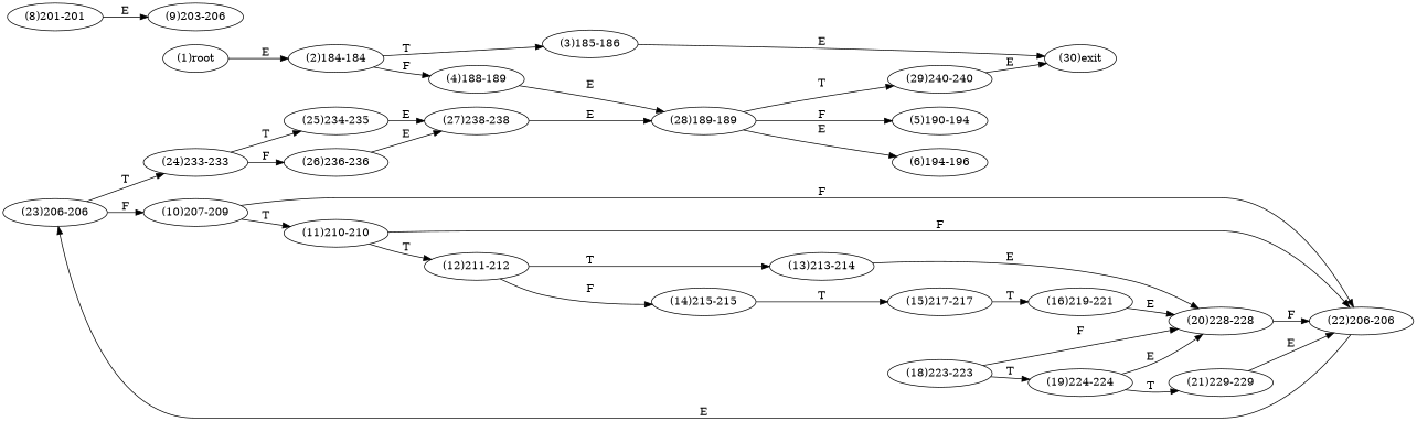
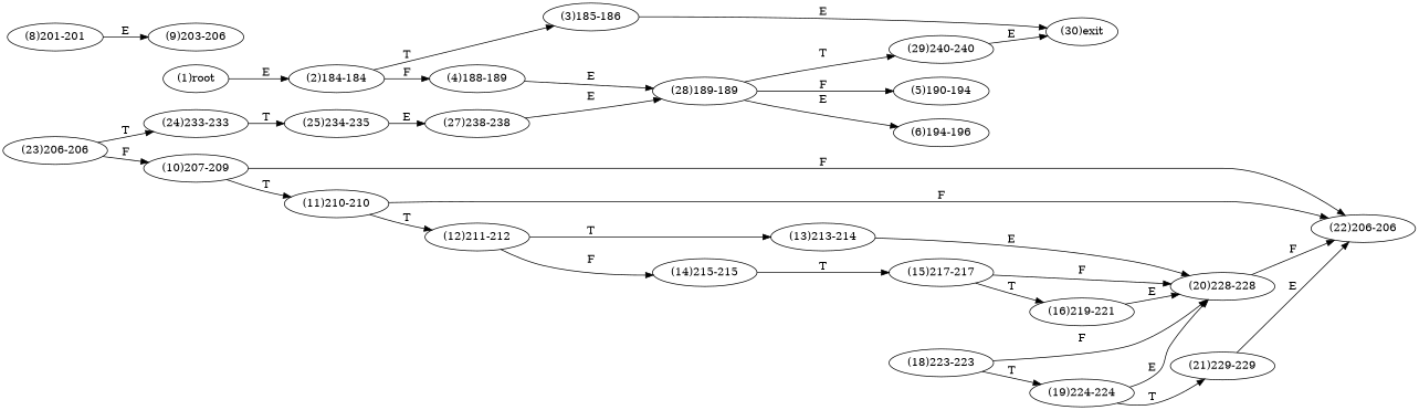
  digraph {
    rankdir=LR
    n1 [label="(1)root"]
    n2 [label="(2)184-184"]
    n3 [label="(3)185-186"]
    n4 [label="(4)188-189"]
    n5 [label="(30)exit"]
    n6 [label="(28)189-189"]
    n7 [label="(5)190-194"]
    n8 [label="(6)194-196"]
    n9 [label="(29)240-240"]
    n10 [label="(8)201-201"]
    n11 [label="(9)203-206"]
    n12 [label="(23)206-206"]
    n13 [label="(10)207-209"]
    n14 [label="(24)233-233"]
    n15 [label="(11)210-210"]
    n16 [label="(22)206-206"]
    n17 [label="(12)211-212"]
    n18 [label="(13)213-214"]
    n19 [label="(14)215-215"]
    n20 [label="(20)228-228"]
    n21 [label="(15)217-217"]
    n22 [label="(16)219-221"]
    n23 [label="(18)223-223"]
    n24 [label="(19)224-224"]
    n25 [label="(21)229-229"]
    n26 [label="(25)234-235"]
-   n27 [label="(26)236-236"]
    n28 [label="(27)238-238"]
    n1 -> n2 [label=E]
    n2 -> n3 [label=T]
    n2 -> n4 [label=F]
    n3 -> n5 [label=E]
    n4 -> n6 [label=E]
    n6 -> n7 [label=F]
    n6 -> n8 [label=E]
    n6 -> n9 [label=T]
    n9 -> n5 [label=E]
    n10 -> n11 [label=E]
    n12 -> n13 [label=F]
    n12 -> n14 [label=T]
    n13 -> n15 [label=T]
    n13 -> n16 [label=F]
    n14 -> n26 [label=T]
-   n14 -> n27 [label=F]
    n15 -> n16 [label=F]
    n15 -> n17 [label=T]
-   n16 -> n12 [label=E]
    n17 -> n18 [label=T]
    n17 -> n19 [label=F]
    n18 -> n20 [label=E]
    n19 -> n21 [label=T]
    n20 -> n16 [label=F]
+   n21 -> n20 [label=F]
    n21 -> n22 [label=T]
    n22 -> n20 [label=E]
    n23 -> n20 [label=F]
    n23 -> n24 [label=T]
    n24 -> n20 [label=E]
    n24 -> n25 [label=T]
    n25 -> n16 [label=E]
    n26 -> n28 [label=E]
-   n27 -> n28 [label=E]
    n28 -> n6 [label=E]
  }
